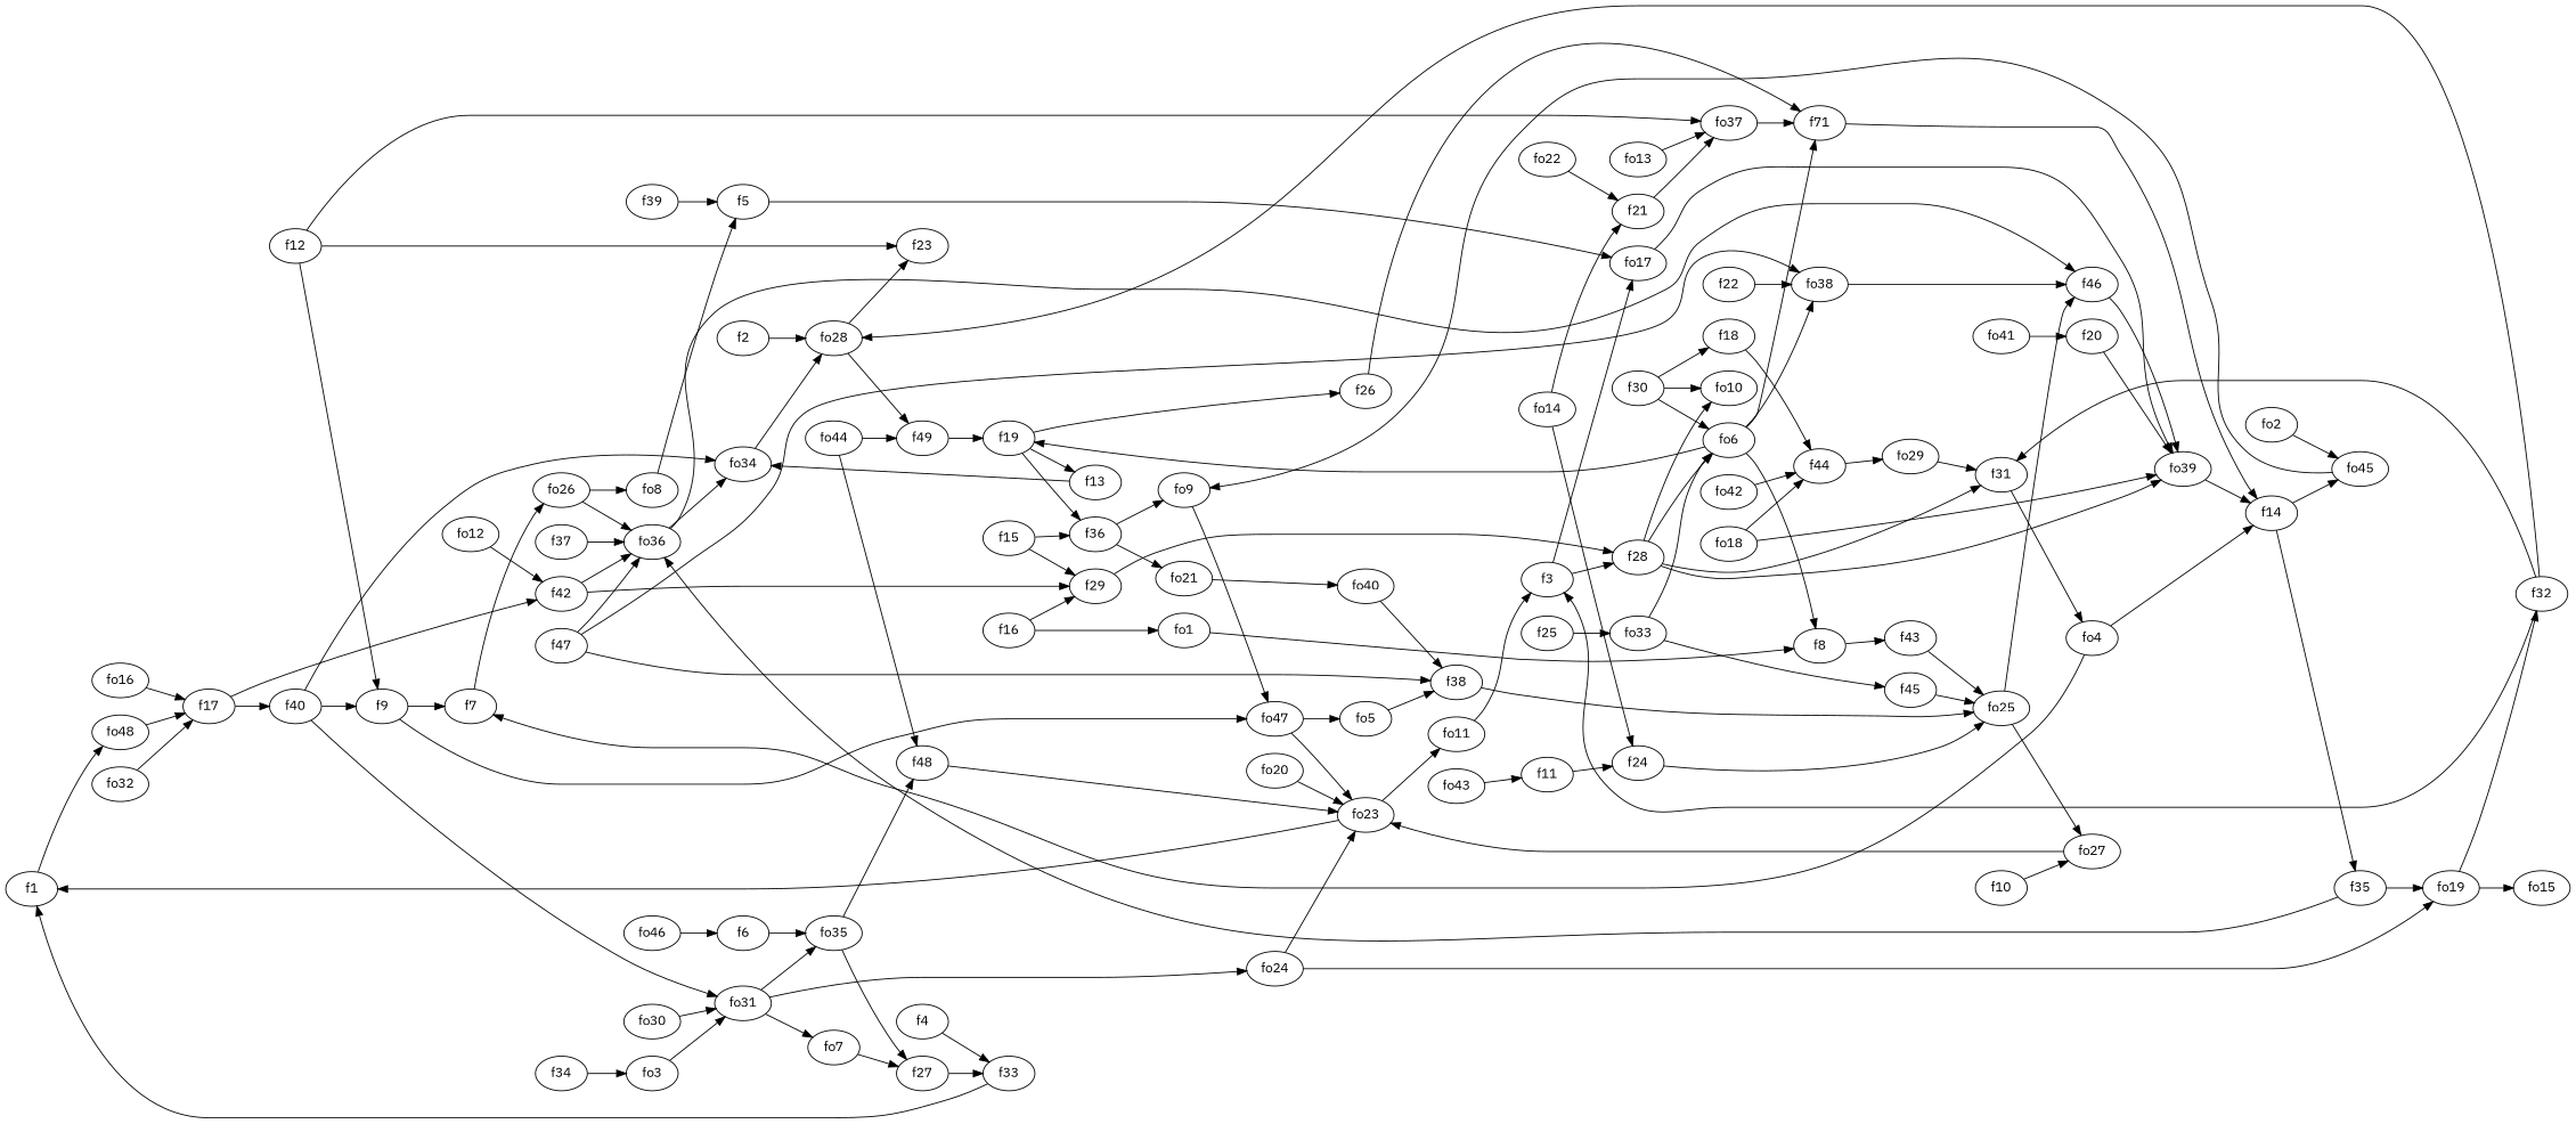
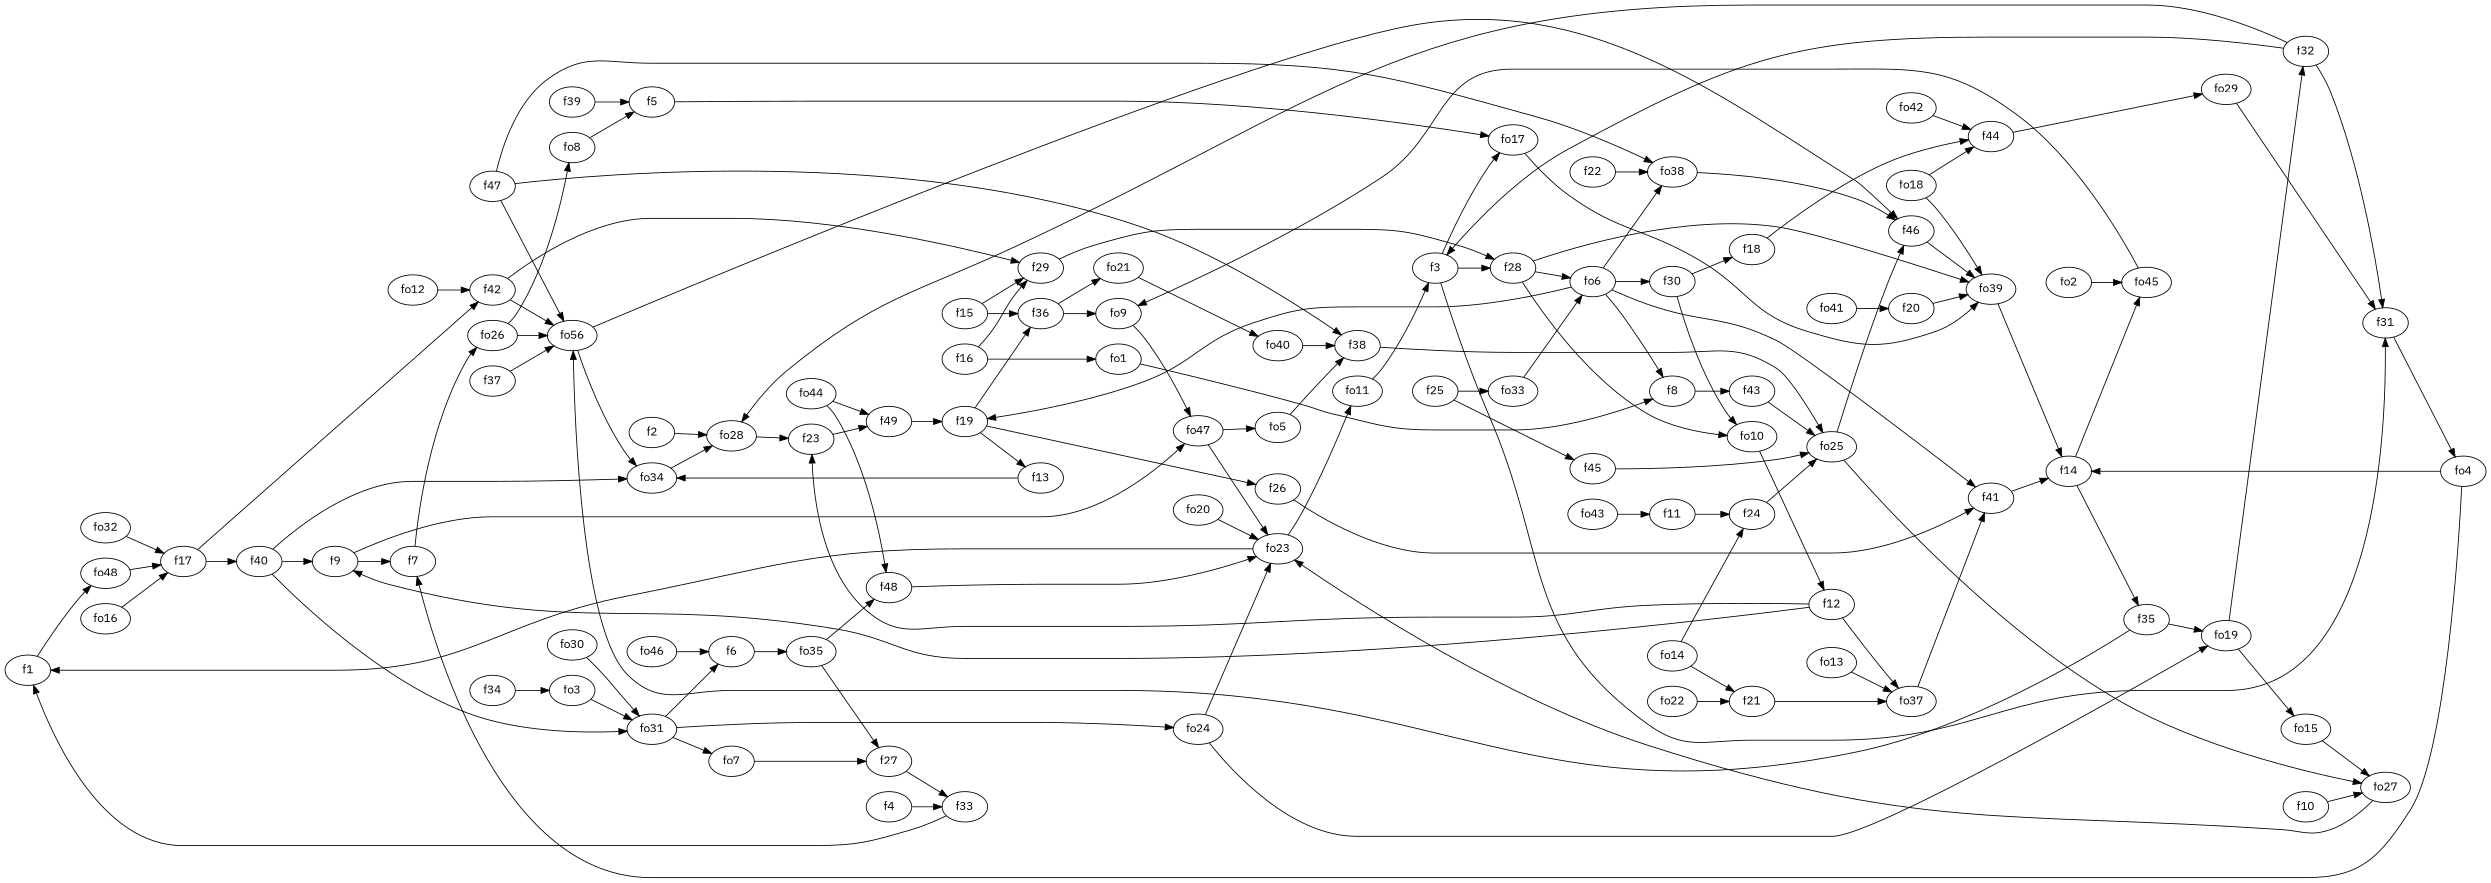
  strict digraph {
    fontname="IBM Plex Sans"
    rankdir=LR
    node [fontname="IBM Plex Sans"]
    edge [fontname="IBM Plex Sans" weight=2]
    f1
    fo48
    f17
    f2
    fo28
    f23
    f3
    f28
    f31
    fo17
    fo39
    fo6
    fo10
    fo4
    f4
    f33
    f5
    f6
    fo35
    f27
    f48
    f7
    fo26
-   fo36
+   fo36 [label=fo56]
    fo8
    f8
    f43
    fo25
    f9
    fo47
    fo23
    fo5
    f10
    fo27
    f11
    f24
    f12
    fo37
    f49
-   f41 [label=f71]
+   f41
    f13
    fo34
    f14
    f35
    fo45
    fo19
    fo9
    f15
    f29
    f36
    fo21
    f16
    fo1
    f40
    f42
    fo31
    f18
    f44
    fo29
    f19
    f26
    f20
    f21
    f22
    fo38
    f46
    f25
    f45
    fo33
    f30
    f32
    f34
    fo3
    fo15
    fo40
    f37
    f38
    f39
    fo7
    fo24
    f47
    fo11
    fo2
    fo12
    fo13
    fo14
    fo16
    fo18
    fo20
    fo22
    fo30
    fo32
    fo41
    fo42
    fo43
    fo44
    fo46
    f1 -> fo48
    fo48 -> f17
    f17 -> f40
    f17 -> f42
    f2 -> fo28
    fo28 -> f23
-   fo28 -> f49
+   f23 -> f49
    f3 -> f28
-   f28 -> f31
+   f3 -> f31
    f3 -> fo17
    f28 -> fo39
    f28 -> fo6
    f28 -> fo10
    f31 -> fo4
    fo17 -> fo39
    fo39 -> f14
    fo6 -> f8
    fo6 -> f41
    fo6 -> f19
    fo6 -> fo38
-   f30 -> fo6
+   fo6 -> f30
+   fo10 -> f12
    fo4 -> f7
    fo4 -> f14
    f4 -> f33
    f33 -> f1
    f5 -> fo17
    f6 -> fo35
    fo35 -> f27
    fo35 -> f48
    f27 -> f33
    f48 -> fo23
    f7 -> fo26
    fo26 -> fo36
    fo26 -> fo8
    fo36 -> fo34
    fo36 -> f46
    fo8 -> f5
    f8 -> f43
    f43 -> fo25
    fo25 -> fo27
    fo25 -> f46
    f9 -> f7
    f9 -> fo47
    fo47 -> fo23
    fo47 -> fo5
    fo23 -> f1
    fo23 -> fo11
    fo5 -> f38
    f10 -> fo27
    fo27 -> fo23
    f11 -> f24
    f24 -> fo25
    f12 -> f23
    f12 -> f9
    f12 -> fo37
    fo37 -> f41
    f49 -> f19
    f41 -> f14
    f13 -> fo34
    fo34 -> fo28
    f14 -> f35
    f14 -> fo45
    f35 -> fo36
    f35 -> fo19
    fo45 -> fo9
    fo19 -> f32
    fo19 -> fo15
    fo9 -> fo47
    f15 -> f29
    f15 -> f36
    f29 -> f28
    f36 -> fo9
    f36 -> fo21
    fo21 -> fo40
    f16 -> f29
    f16 -> fo1
    fo1 -> f8
    f40 -> f9
    f40 -> fo34
    f40 -> fo31
    f42 -> fo36
    f42 -> f29
-   fo31 -> fo35
+   fo31 -> f6
    fo31 -> fo7
    fo31 -> fo24
    f18 -> f44
    f44 -> fo29
    fo29 -> f31
    f19 -> f13
    f19 -> f36
    f19 -> f26
    f26 -> f41
    f20 -> fo39
    f21 -> fo37
    f22 -> fo38
    fo38 -> f46
    f46 -> fo39
-   fo33 -> f45
+   f25 -> f45
    f25 -> fo33
    f45 -> fo25
    fo33 -> fo6
    f30 -> fo10
    f30 -> f18
    f32 -> fo28
    f32 -> f3
    f32 -> f31
    f34 -> fo3
    fo3 -> fo31
+   fo15 -> fo27
    fo40 -> f38
    f37 -> fo36
    f38 -> fo25
    f39 -> f5
    fo7 -> f27
    fo24 -> fo23
    fo24 -> fo19
    f47 -> fo36
    f47 -> fo38
    f47 -> f38
    fo11 -> f3
    fo2 -> fo45
    fo12 -> f42
    fo13 -> fo37
    fo14 -> f24
    fo14 -> f21
    fo16 -> f17
    fo18 -> fo39
    fo18 -> f44
    fo20 -> fo23
    fo22 -> f21
    fo30 -> fo31
    fo32 -> f17
    fo41 -> f20
    fo42 -> f44
    fo43 -> f11
    fo44 -> f48
    fo44 -> f49
    fo46 -> f6
  }
